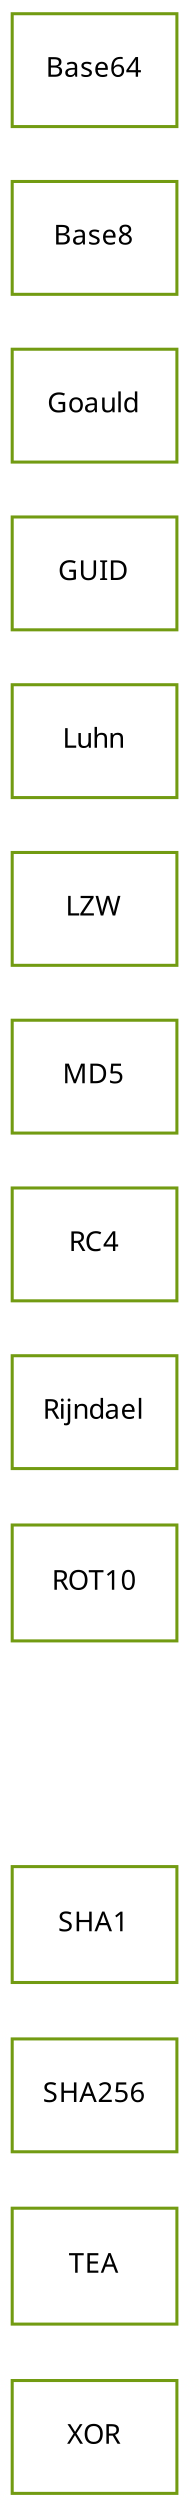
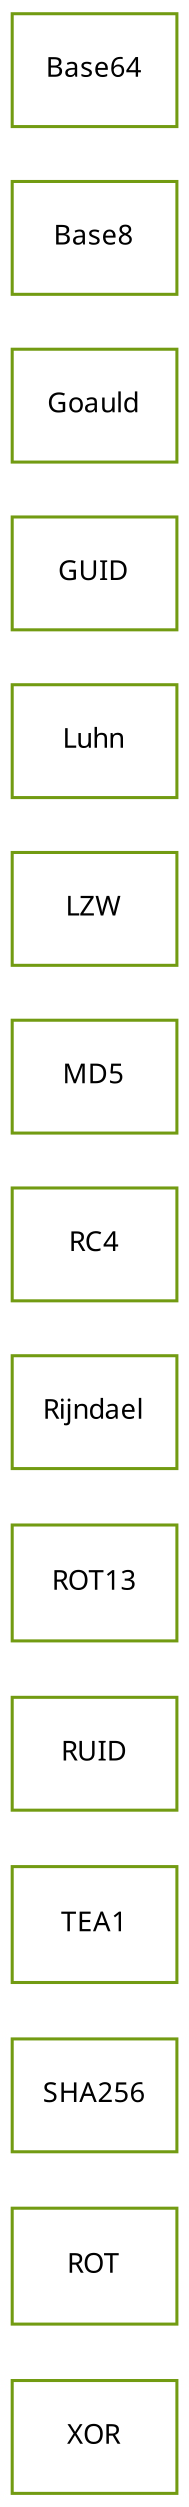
  strict digraph {
    rankdir=LR
    node [color="#729b12" fontname=Verdana fontsize=9 shape=record]
    n1 [label=XOR]
-   n2 [label=TEA]
+   n2 [label=ROT]
    n3 [label=SHA256]
-   n4 [label=SHA1]
-   n6 [label=ROT10]
+   n4 [label=TEA1]
+   n5 [label=RUID]
+   n6 [label=ROT13]
    n7 [label=Rijndael]
    n8 [label=RC4]
    n9 [label=MD5]
    n10 [label=LZW]
    n11 [label=Luhn]
    n12 [label=GUID]
    n13 [label=Goauld]
    n14 [label=Base8]
    n15 [label=Base64]
  }
